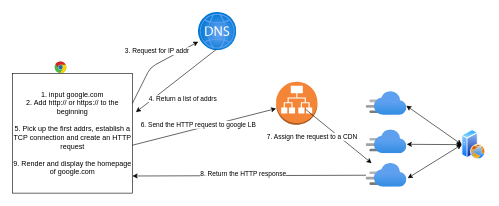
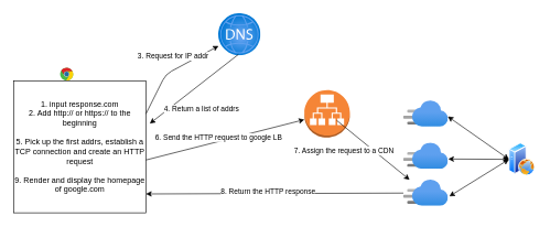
  <mxCell id="0" />
  <mxCell id="1" parent="0" />
  <mxCell id="2" value="" style="dashed=0;outlineConnect=0;html=1;align=center;labelPosition=center;verticalLabelPosition=bottom;verticalAlign=top;shape=mxgraph.weblogos.chrome" parent="1" vertex="1"><mxGeometry x="90" y="102" width="20" height="20" as="geometry" /></mxCell>
- <mxCell id="3" value="1. input google.com&lt;br&gt;2. Add http:// or https:// to the beginning&lt;br&gt;&lt;br&gt;5. Pick up the first addrs, establish a TCP connection and create an HTTP request&lt;br&gt;&lt;br&gt;9. Render and display the homepage of google.com" style="whiteSpace=wrap;html=1;aspect=fixed;" parent="1" vertex="1"><mxGeometry x="20" y="122" width="200" height="200" as="geometry" /></mxCell>
+ <mxCell id="3" value="1. input response.com&lt;br&gt;2. Add http:// or https:// to the beginning&lt;br&gt;&lt;br&gt;5. Pick up the first addrs, establish a TCP connection and create an HTTP request&lt;br&gt;&lt;br&gt;9. Render and display the homepage of google.com" style="whiteSpace=wrap;html=1;aspect=fixed;" parent="1" vertex="1"><mxGeometry x="20" y="122" width="200" height="200" as="geometry" /></mxCell>
  <mxCell id="4" value="" style="aspect=fixed;html=1;points=[];align=center;image;fontSize=12;image=img/lib/azure2/networking/DNS_Zones.svg;" parent="1" vertex="1"><mxGeometry x="330" y="20" width="64" height="64" as="geometry" /></mxCell>
  <mxCell id="5" value="" style="aspect=fixed;html=1;points=[];align=center;image;fontSize=12;image=img/lib/azure2/app_services/CDN_Profiles.svg;" parent="1" vertex="1"><mxGeometry x="610" y="152" width="68" height="40" as="geometry" /></mxCell>
  <mxCell id="6" value="" style="aspect=fixed;perimeter=ellipsePerimeter;html=1;align=center;shadow=0;dashed=0;spacingTop=3;image;image=img/lib/active_directory/web_server.svg;" parent="1" vertex="1"><mxGeometry x="770" y="216" width="40" height="50" as="geometry" /></mxCell>
  <mxCell id="7" value="" style="endArrow=classic;html=1;exitX=1;exitY=0.25;exitDx=0;exitDy=0;" parent="1" source="3" target="4" edge="1"><mxGeometry width="50" height="50" relative="1" as="geometry"><mxPoint x="140" y="192" as="sourcePoint" /><mxPoint x="190" y="142" as="targetPoint" /><Array as="points"><mxPoint x="250" y="112" /></Array></mxGeometry></mxCell>
  <mxCell id="8" value="3. Request for IP addr" style="edgeLabel;html=1;align=center;verticalAlign=middle;resizable=0;points=[];" parent="7" vertex="1" connectable="0"><mxGeometry x="0.204" y="2" relative="1" as="geometry"><mxPoint x="-13" y="-13" as="offset" /></mxGeometry></mxCell>
  <mxCell id="9" value="" style="endArrow=classic;html=1;exitX=0.469;exitY=0.969;exitDx=0;exitDy=0;exitPerimeter=0;entryX=1.029;entryY=0.324;entryDx=0;entryDy=0;entryPerimeter=0;" parent="1" source="4" target="3" edge="1"><mxGeometry width="50" height="50" relative="1" as="geometry"><mxPoint x="210" y="282" as="sourcePoint" /><mxPoint x="260" y="232" as="targetPoint" /></mxGeometry></mxCell>
  <mxCell id="10" value="4. Return a list of addrs" style="edgeLabel;html=1;align=center;verticalAlign=middle;resizable=0;points=[];" parent="9" vertex="1" connectable="0"><mxGeometry x="0.228" relative="1" as="geometry"><mxPoint x="26" y="18" as="offset" /></mxGeometry></mxCell>
  <mxCell id="11" value="" style="outlineConnect=0;dashed=0;verticalLabelPosition=bottom;verticalAlign=top;align=center;html=1;shape=mxgraph.aws3.application_load_balancer;fillColor=#F58536;gradientColor=none;" parent="1" vertex="1"><mxGeometry x="460" y="136" width="69" height="72" as="geometry" /></mxCell>
  <mxCell id="12" value="" style="endArrow=classic;html=1;" parent="1" target="16" edge="1"><mxGeometry width="50" height="50" relative="1" as="geometry"><mxPoint x="509" y="182" as="sourcePoint" /><mxPoint x="559" y="132" as="targetPoint" /></mxGeometry></mxCell>
  <mxCell id="13" value="7. Assign the request to a CDN" style="edgeLabel;html=1;align=center;verticalAlign=middle;resizable=0;points=[];" parent="12" vertex="1" connectable="0"><mxGeometry x="0.313" y="-2" relative="1" as="geometry"><mxPoint x="-61" y="-15" as="offset" /></mxGeometry></mxCell>
  <mxCell id="14" value="" style="endArrow=classic;startArrow=classic;html=1;entryX=0;entryY=0.5;entryDx=0;entryDy=0;exitX=0.99;exitY=0.6;exitDx=0;exitDy=0;exitPerimeter=0;" parent="1" source="5" target="6" edge="1"><mxGeometry width="50" height="50" relative="1" as="geometry"><mxPoint x="660" y="202" as="sourcePoint" /><mxPoint x="710" y="152" as="targetPoint" /></mxGeometry></mxCell>
  <mxCell id="15" value="" style="aspect=fixed;html=1;points=[];align=center;image;fontSize=12;image=img/lib/azure2/app_services/CDN_Profiles.svg;" parent="1" vertex="1"><mxGeometry x="610" y="216" width="68" height="40" as="geometry" /></mxCell>
  <mxCell id="16" value="" style="aspect=fixed;html=1;points=[];align=center;image;fontSize=12;image=img/lib/azure2/app_services/CDN_Profiles.svg;" parent="1" vertex="1"><mxGeometry x="610" y="272" width="68" height="40" as="geometry" /></mxCell>
  <mxCell id="17" value="" style="endArrow=classic;startArrow=classic;html=1;exitX=1.025;exitY=0.625;exitDx=0;exitDy=0;exitPerimeter=0;" parent="1" source="16" edge="1"><mxGeometry width="50" height="50" relative="1" as="geometry"><mxPoint x="678" y="316" as="sourcePoint" /><mxPoint x="770" y="241" as="targetPoint" /></mxGeometry></mxCell>
  <mxCell id="18" value="" style="endArrow=classic;startArrow=classic;html=1;" parent="1" edge="1"><mxGeometry width="50" height="50" relative="1" as="geometry"><mxPoint x="678" y="240.5" as="sourcePoint" /><mxPoint x="770" y="241" as="targetPoint" /></mxGeometry></mxCell>
  <mxCell id="19" value="" style="endArrow=classic;html=1;entryX=1;entryY=0.857;entryDx=0;entryDy=0;entryPerimeter=0;" parent="1" source="16" target="3" edge="1"><mxGeometry width="50" height="50" relative="1" as="geometry"><mxPoint x="210" y="262" as="sourcePoint" /><mxPoint x="260" y="212" as="targetPoint" /></mxGeometry></mxCell>
  <mxCell id="20" value="8. Return the HTTP response" style="edgeLabel;html=1;align=center;verticalAlign=middle;resizable=0;points=[];" parent="19" vertex="1" connectable="0"><mxGeometry x="0.05" y="-3" relative="1" as="geometry"><mxPoint as="offset" /></mxGeometry></mxCell>
  <mxCell id="21" value="" style="endArrow=classic;html=1;" edge="1" parent="1" target="11"><mxGeometry width="50" height="50" relative="1" as="geometry"><mxPoint x="220" y="242" as="sourcePoint" /><mxPoint x="430" y="242" as="targetPoint" /><Array as="points"><mxPoint x="220" y="242" /></Array></mxGeometry></mxCell>
  <mxCell id="22" value="6. Send the HTTP request to google LB" style="edgeLabel;html=1;align=center;verticalAlign=middle;resizable=0;points=[];" vertex="1" connectable="0" parent="21"><mxGeometry x="0.182" y="-1" relative="1" as="geometry"><mxPoint x="-32" y="1" as="offset" /></mxGeometry></mxCell>
